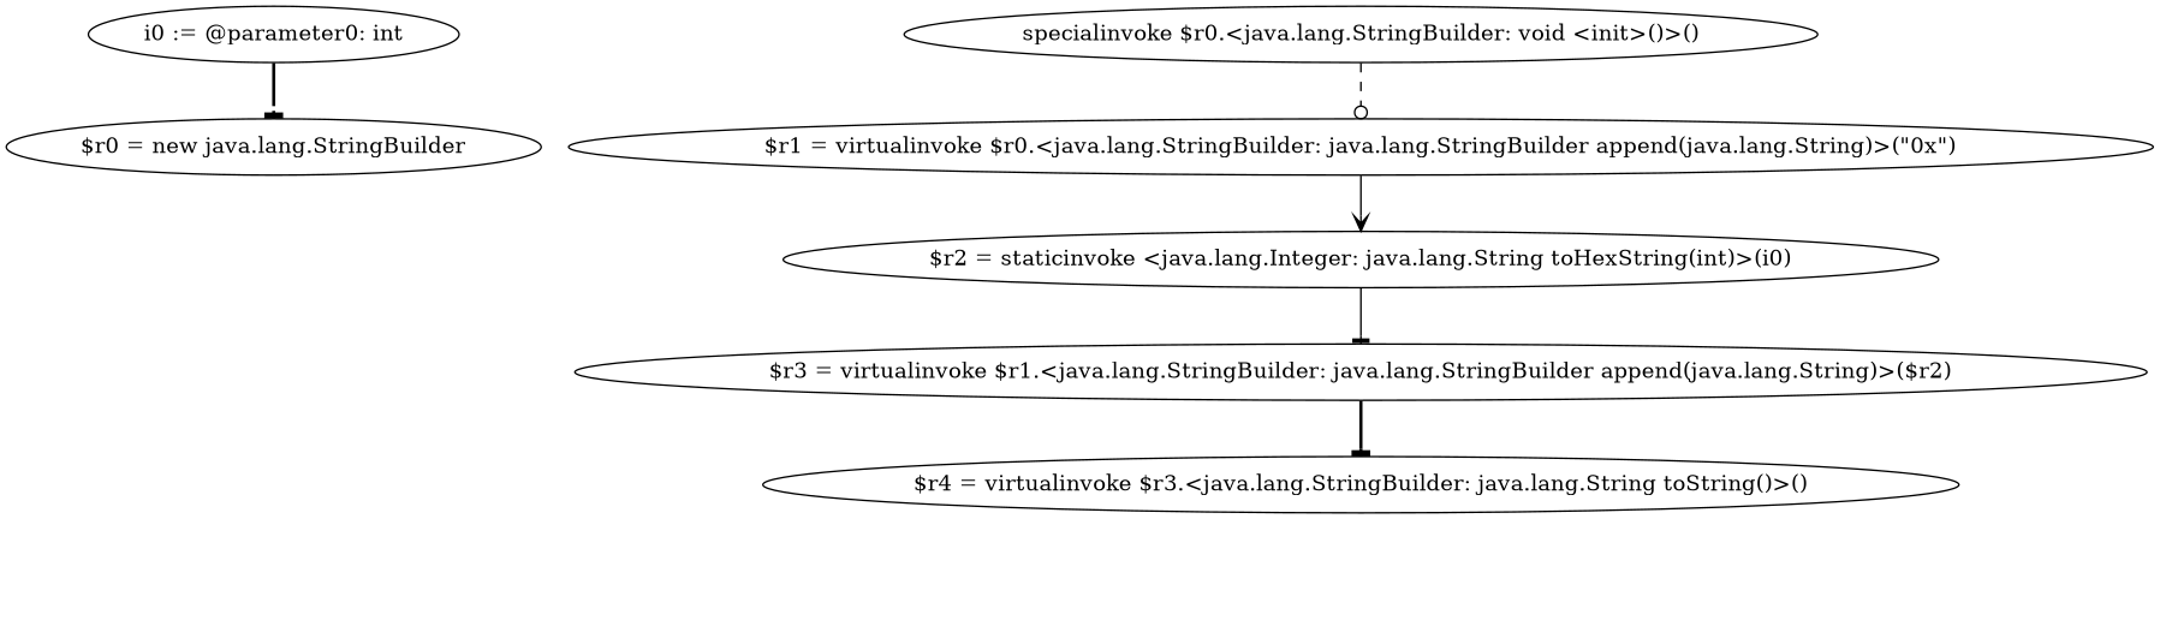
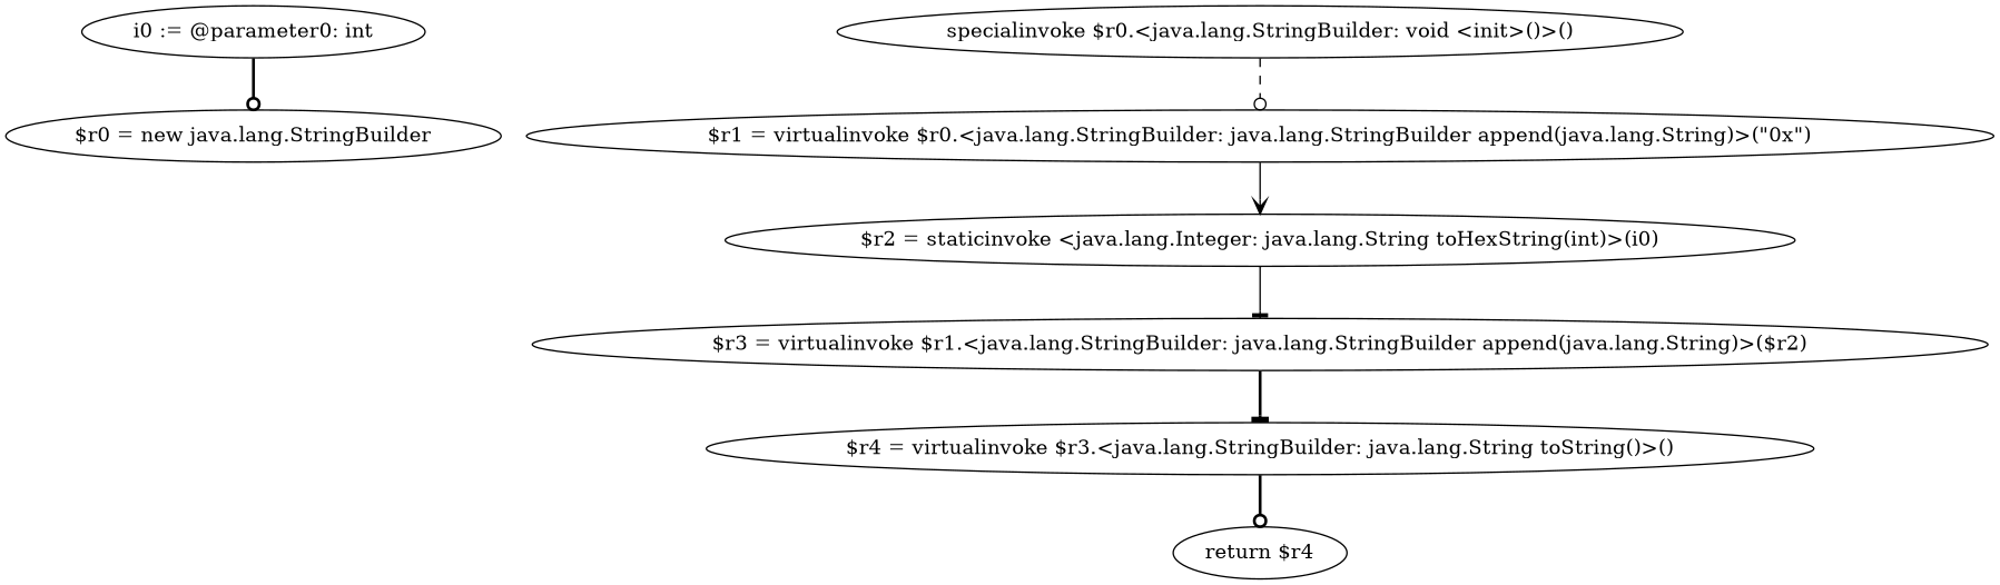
  digraph {
    edge [arrowhead=odot style=bold]
    "i0 := @parameter0: int"
    "$r0 = new java.lang.StringBuilder"
    "specialinvoke $r0.<java.lang.StringBuilder: void <init>()>()"
    "$r1 = virtualinvoke $r0.<java.lang.StringBuilder: java.lang.StringBuilder append(java.lang.String)>(\"0x\")"
    "$r2 = staticinvoke <java.lang.Integer: java.lang.String toHexString(int)>(i0)"
    "$r3 = virtualinvoke $r1.<java.lang.StringBuilder: java.lang.StringBuilder append(java.lang.String)>($r2)"
    "$r4 = virtualinvoke $r3.<java.lang.StringBuilder: java.lang.String toString()>()"
-   "i0 := @parameter0: int" -> "$r0 = new java.lang.StringBuilder" [arrowhead=tee]
+   "return $r4"
+   "i0 := @parameter0: int" -> "$r0 = new java.lang.StringBuilder"
    "specialinvoke $r0.<java.lang.StringBuilder: void <init>()>()" -> "$r1 = virtualinvoke $r0.<java.lang.StringBuilder: java.lang.StringBuilder append(java.lang.String)>(\"0x\")" [style=dashed]
    "$r1 = virtualinvoke $r0.<java.lang.StringBuilder: java.lang.StringBuilder append(java.lang.String)>(\"0x\")" -> "$r2 = staticinvoke <java.lang.Integer: java.lang.String toHexString(int)>(i0)" [arrowhead=vee style=solid]
    "$r2 = staticinvoke <java.lang.Integer: java.lang.String toHexString(int)>(i0)" -> "$r3 = virtualinvoke $r1.<java.lang.StringBuilder: java.lang.StringBuilder append(java.lang.String)>($r2)" [arrowhead=tee style=solid]
    "$r3 = virtualinvoke $r1.<java.lang.StringBuilder: java.lang.StringBuilder append(java.lang.String)>($r2)" -> "$r4 = virtualinvoke $r3.<java.lang.StringBuilder: java.lang.String toString()>()" [arrowhead=tee]
+   "$r4 = virtualinvoke $r3.<java.lang.StringBuilder: java.lang.String toString()>()" -> "return $r4"
  }
